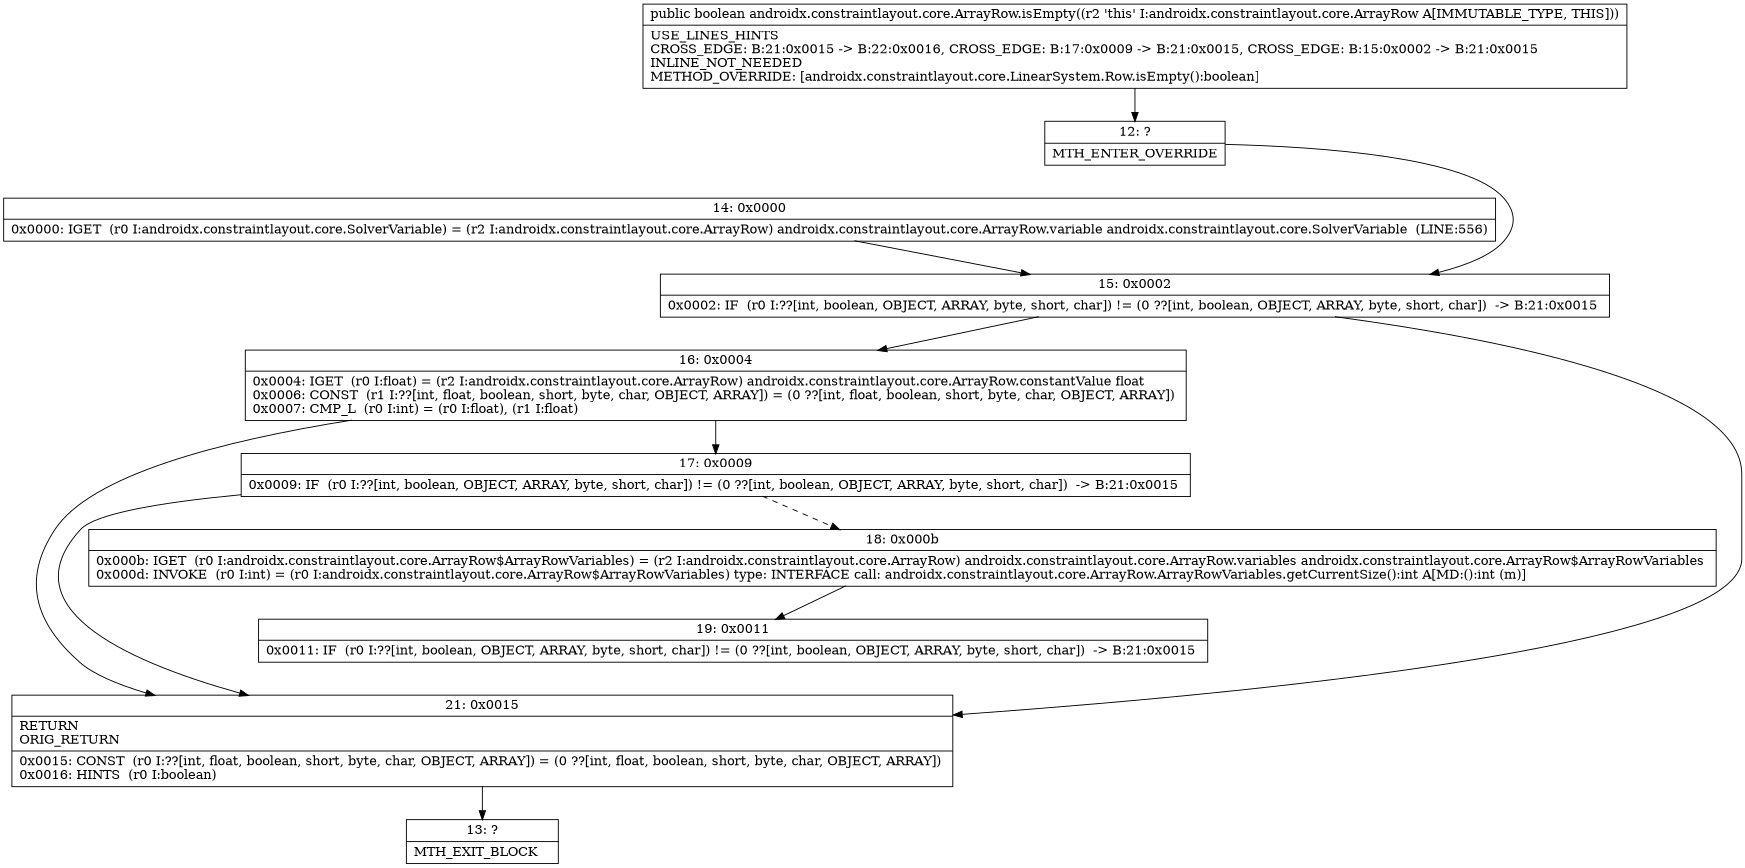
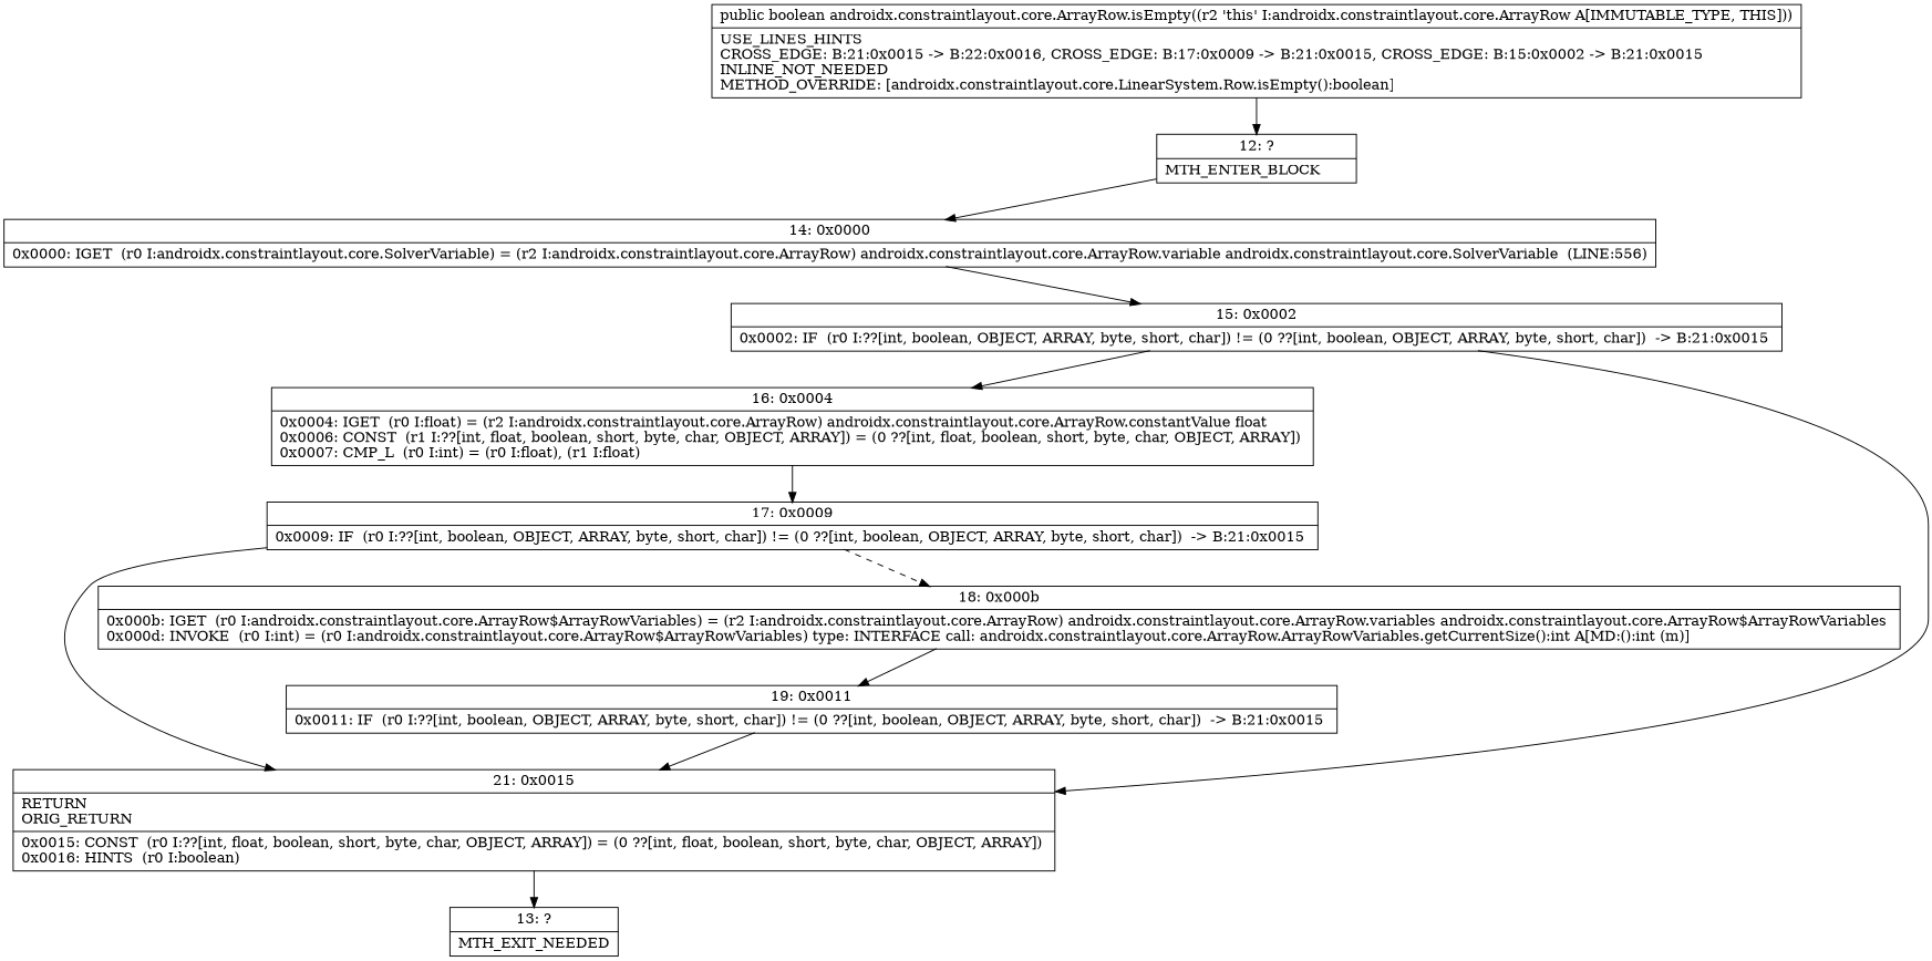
  digraph {
    node [shape=record]
-   n1 [label="{12\:\ ?|MTH_ENTER_OVERRIDE\l}"]
+   n1 [label="{12\:\ ?|MTH_ENTER_BLOCK\l}"]
    n2 [label="{14\:\ 0x0000|0x0000: IGET  (r0 I:androidx.constraintlayout.core.SolverVariable) = (r2 I:androidx.constraintlayout.core.ArrayRow) androidx.constraintlayout.core.ArrayRow.variable androidx.constraintlayout.core.SolverVariable  (LINE:556)\l}"]
    n3 [label="{15\:\ 0x0002|0x0002: IF  (r0 I:??[int, boolean, OBJECT, ARRAY, byte, short, char]) != (0 ??[int, boolean, OBJECT, ARRAY, byte, short, char])  \-\> B:21:0x0015 \l}"]
    n4 [label="{16\:\ 0x0004|0x0004: IGET  (r0 I:float) = (r2 I:androidx.constraintlayout.core.ArrayRow) androidx.constraintlayout.core.ArrayRow.constantValue float \l0x0006: CONST  (r1 I:??[int, float, boolean, short, byte, char, OBJECT, ARRAY]) = (0 ??[int, float, boolean, short, byte, char, OBJECT, ARRAY]) \l0x0007: CMP_L  (r0 I:int) = (r0 I:float), (r1 I:float) \l}"]
    n5 [label="{21\:\ 0x0015|RETURN\lORIG_RETURN\l|0x0015: CONST  (r0 I:??[int, float, boolean, short, byte, char, OBJECT, ARRAY]) = (0 ??[int, float, boolean, short, byte, char, OBJECT, ARRAY]) \l0x0016: HINTS  (r0 I:boolean) \l}"]
    n6 [label="{17\:\ 0x0009|0x0009: IF  (r0 I:??[int, boolean, OBJECT, ARRAY, byte, short, char]) != (0 ??[int, boolean, OBJECT, ARRAY, byte, short, char])  \-\> B:21:0x0015 \l}"]
-   n7 [label="{13\:\ ?|MTH_EXIT_BLOCK\l}"]
+   n7 [label="{13\:\ ?|MTH_EXIT_NEEDED\l}"]
    n8 [label="{18\:\ 0x000b|0x000b: IGET  (r0 I:androidx.constraintlayout.core.ArrayRow$ArrayRowVariables) = (r2 I:androidx.constraintlayout.core.ArrayRow) androidx.constraintlayout.core.ArrayRow.variables androidx.constraintlayout.core.ArrayRow$ArrayRowVariables \l0x000d: INVOKE  (r0 I:int) = (r0 I:androidx.constraintlayout.core.ArrayRow$ArrayRowVariables) type: INTERFACE call: androidx.constraintlayout.core.ArrayRow.ArrayRowVariables.getCurrentSize():int A[MD:():int (m)]\l}"]
    n9 [label="{19\:\ 0x0011|0x0011: IF  (r0 I:??[int, boolean, OBJECT, ARRAY, byte, short, char]) != (0 ??[int, boolean, OBJECT, ARRAY, byte, short, char])  \-\> B:21:0x0015 \l}"]
    n10 [label="{public boolean androidx.constraintlayout.core.ArrayRow.isEmpty((r2 'this' I:androidx.constraintlayout.core.ArrayRow A[IMMUTABLE_TYPE, THIS]))  | USE_LINES_HINTS\lCROSS_EDGE: B:21:0x0015 \-\> B:22:0x0016, CROSS_EDGE: B:17:0x0009 \-\> B:21:0x0015, CROSS_EDGE: B:15:0x0002 \-\> B:21:0x0015\lINLINE_NOT_NEEDED\lMETHOD_OVERRIDE: [androidx.constraintlayout.core.LinearSystem.Row.isEmpty():boolean]\l}"]
-   n1 -> n3
+   n1 -> n2
    n2 -> n3
    n3 -> n4 [style=solid]
    n3 -> n5
    n4 -> n6
    n5 -> n7
    n6 -> n5
    n6 -> n8 [style=dashed]
    n8 -> n9
-   n4 -> n5
+   n9 -> n5
    n10 -> n1
  }
